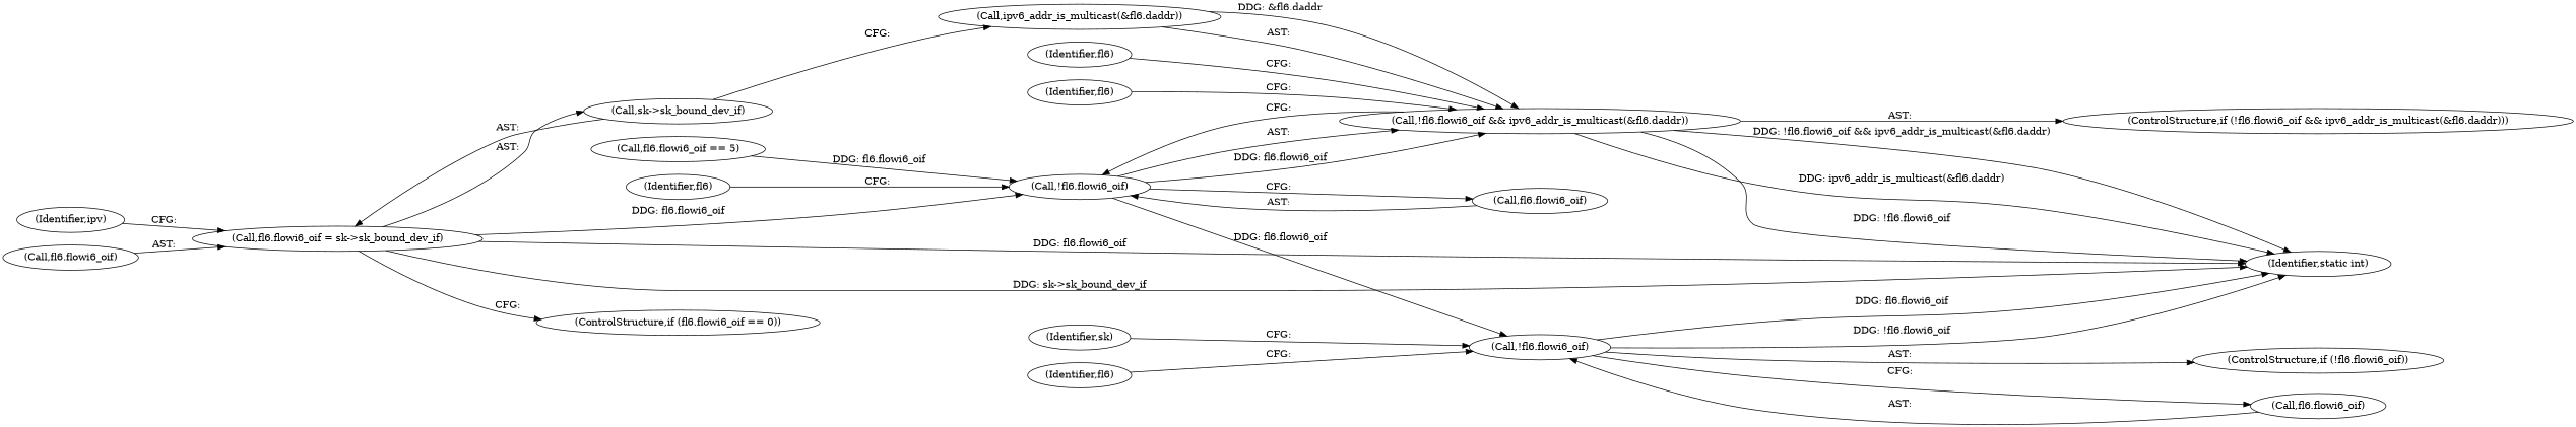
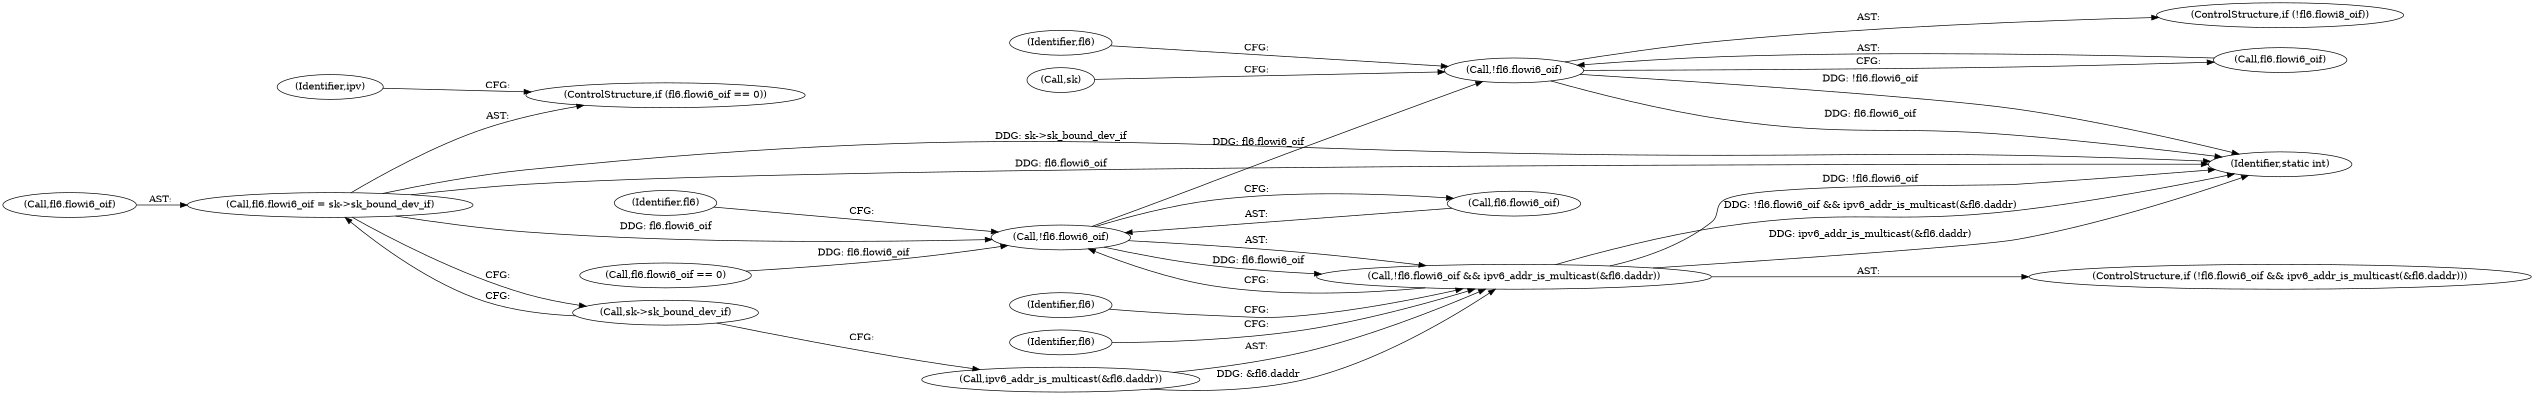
  digraph {
    rankdir=LR
    n1 [label="(Call,fl6.flowi6_oif = sk->sk_bound_dev_if)"]
    n2 [label="(Call,!fl6.flowi6_oif)"]
    n3 [label="(Call,sk->sk_bound_dev_if)"]
    n4 [label="(ControlStructure,if (fl6.flowi6_oif == 0))"]
    n5 [label="(Identifier,static int)"]
    n6 [label="(Call,!fl6.flowi6_oif && ipv6_addr_is_multicast(&fl6.daddr))"]
    n7 [label="(Call,!fl6.flowi6_oif)"]
    n8 [label="(Call,fl6.flowi6_oif)"]
    n9 [label="(Call,ipv6_addr_is_multicast(&fl6.daddr))"]
    n10 [label="(ControlStructure,if (!fl6.flowi6_oif && ipv6_addr_is_multicast(&fl6.daddr)))"]
-   n11 [label="(ControlStructure,if (!fl6.flowi6_oif))"]
+   n11 [label="(ControlStructure,if (!fl6.flowi8_oif))"]
    n12 [label="(Call,fl6.flowi6_oif)"]
    n13 [label="(Identifier,fl6)"]
-   n14 [label="(Call,fl6.flowi6_oif == 5)"]
-   n15 [label="(Identifier,sk)"]
+   n14 [label="(Call,fl6.flowi6_oif == 0)"]
+   n15 [label="(Call,sk)"]
    n16 [label="(Identifier,fl6)"]
    n17 [label="(Identifier,ipv)"]
    n18 [label="(Call,fl6.flowi6_oif)"]
    n19 [label="(Identifier,fl6)"]
    n20 [label="(Identifier,fl6)"]
    n1 -> n2 [label="DDG: fl6.flowi6_oif"]
-   n1 -> n3 [label="AST: "]
-   n1 -> n4 [label="CFG: "]
+   n1 -> n3 [label="CFG: "]
+   n1 -> n4 [label="AST: "]
    n1 -> n5 [label="DDG: fl6.flowi6_oif"]
    n1 -> n5 [label="DDG: sk->sk_bound_dev_if"]
    n2 -> n6 [label="AST: "]
    n2 -> n6 [label="DDG: fl6.flowi6_oif"]
    n2 -> n7 [label="DDG: fl6.flowi6_oif"]
    n2 -> n8 [label="CFG: "]
-   n3 -> n1 [label="AST: "]
+   n3 -> n1 [label="CFG: "]
    n3 -> n9 [label="CFG: "]
    n6 -> n2 [label="CFG: "]
    n6 -> n5 [label="DDG: !fl6.flowi6_oif && ipv6_addr_is_multicast(&fl6.daddr)"]
    n6 -> n5 [label="DDG: ipv6_addr_is_multicast(&fl6.daddr)"]
    n6 -> n5 [label="DDG: !fl6.flowi6_oif"]
    n6 -> n10 [label="AST: "]
    n7 -> n5 [label="DDG: fl6.flowi6_oif"]
    n7 -> n5 [label="DDG: !fl6.flowi6_oif"]
    n7 -> n11 [label="AST: "]
    n7 -> n12 [label="CFG: "]
    n8 -> n2 [label="AST: "]
    n9 -> n6 [label="AST: "]
    n9 -> n6 [label="DDG: &fl6.daddr"]
    n12 -> n7 [label="AST: "]
    n13 -> n6 [label="CFG: "]
    n14 -> n2 [label="DDG: fl6.flowi6_oif"]
    n15 -> n7 [label="CFG: "]
    n16 -> n7 [label="CFG: "]
-   n17 -> n1 [label="CFG: "]
+   n17 -> n4 [label="CFG: "]
    n18 -> n1 [label="AST: "]
    n19 -> n2 [label="CFG: "]
    n20 -> n6 [label="CFG: "]
  }
